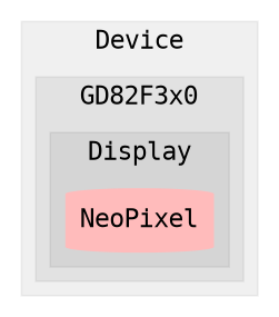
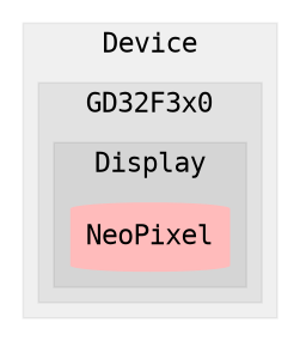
  digraph {
    fontname="DejaVu Sans Mono"
    n1 [fillcolor="#ffbbbb" label=NeoPixel penwidth=0 style=filled color=brown shape=cylinder fontname="DejaVu Sans Mono"]
    subgraph cluster_1 {
      color="#0000000F"
      label=Device
      style=filled
      subgraph cluster_2 {
        color="#0000000F"
-       label=GD82F3x0
+       label=GD32F3x0
        style=filled
        subgraph cluster_3 {
          color="#0000000F"
          label=Display
          style=filled
          n1
        }
      }
    }
  }
